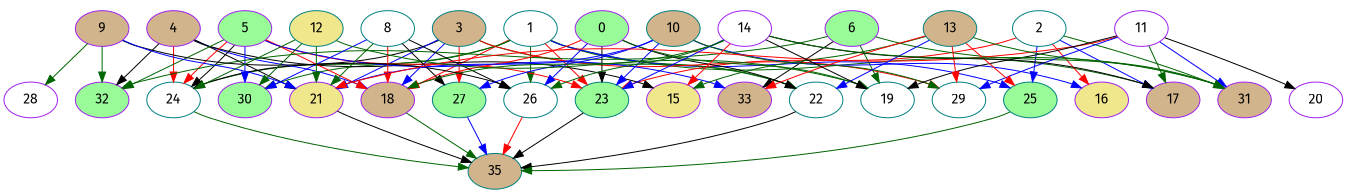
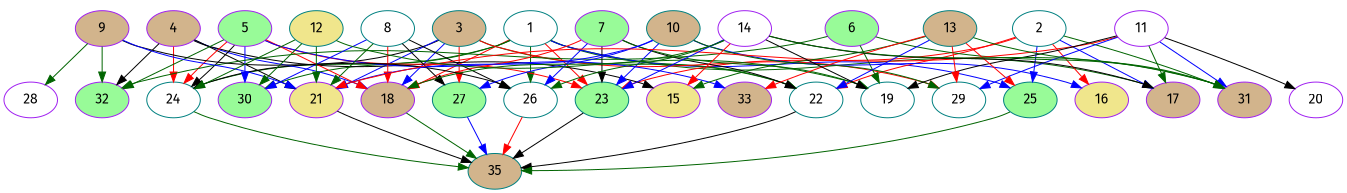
  digraph {
    fontname="Fira Sans"
    node [alpha=0.09 color=purple fillcolor=white fontname="Fira Sans" style=filled]
    edge [color=darkgreen fontname="Fira Sans"]
    1 [alpha=0.18 color=teal expect_size=42338304]
    17 [alpha=0.11 expect_size=33830912 fillcolor=tan]
    18 [expect_size=14430208 fillcolor=tan]
    22 [color=teal expect_size=13874176]
    23 [alpha=0.07 color=teal expect_size=9005056 fillcolor=palegreen]
    24 [alpha=0.17 color=teal expect_size=15904768]
    25 [alpha=0.03 color=teal expect_size=7454720 fillcolor=palegreen]
    26 [alpha=0.04 color=teal expect_size=46232576]
    30 [alpha=0.03 expect_size=12325888 fillcolor=palegreen]
    35 [alpha=0.18 color=teal expect_size=29898752 fillcolor=tan]
    2 [alpha=0.17 color=teal expect_size=23830528]
    16 [alpha=0.17 expect_size=10235904 fillcolor=khaki]
    31 [expect_size=49827840 fillcolor=tan]
    3 [alpha=0.05 color=teal expect_size=23389184 fillcolor=tan]
    21 [alpha=0.19 expect_size=39389184 fillcolor=khaki]
    27 [alpha=0.00 color=teal expect_size=38129664 fillcolor=palegreen]
    29 [alpha=0.04 color=teal expect_size=38403072]
    4 [alpha=0.13 expect_size=30977024 fillcolor=tan]
    15 [alpha=0.16 expect_size=6391808 fillcolor=khaki]
    32 [alpha=0.01 expect_size=46447616 fillcolor=palegreen]
    5 [alpha=0.02 expect_size=46924800 fillcolor=palegreen]
    33 [alpha=0.15 expect_size=20772864 fillcolor=tan]
    6 [alpha=0.10 expect_size=36948992 fillcolor=palegreen]
    19 [color=teal expect_size=43298816]
-   7 [alpha=0.12 expect_size=43651072 fillcolor=palegreen label=0]
+   7 [alpha=0.12 expect_size=43651072 fillcolor=palegreen]
    8 [alpha=0.12 color=teal expect_size=26252288]
    9 [alpha=0.12 expect_size=36486144 fillcolor=tan]
    28 [alpha=0.06 expect_size=17265664]
    10 [alpha=0.06 color=teal expect_size=5799936 fillcolor=tan]
    11 [expect_size=21958656]
    20 [alpha=0.16 expect_size=24392704]
    12 [alpha=0.18 color=teal expect_size=18317312 fillcolor=khaki]
    13 [alpha=0.03 color=teal expect_size=11030528 fillcolor=tan]
    14 [alpha=0.16 expect_size=22217728]
    1 -> 17
    1 -> 18 [color=red]
    1 -> 22
    1 -> 23 [color=red]
    1 -> 24
    1 -> 25 [color=blue]
    1 -> 26
    1 -> 30
    18 -> 35
    22 -> 35 [color=black]
    23 -> 35 [color=black]
    24 -> 35
    25 -> 35
    26 -> 35 [color=red]
    2 -> 17 [color=blue]
+   2 -> 22 [color=red]
    2 -> 23 [color=red]
    2 -> 25 [color=blue]
    2 -> 16 [color=red]
    2 -> 31
    3 -> 18 [color=blue]
    3 -> 22
    3 -> 24 [color=black]
    3 -> 21 [color=blue]
    3 -> 27 [color=red]
    3 -> 29 [color=red]
    21 -> 35 [color=black]
    27 -> 35 [color=blue]
    4 -> 18 [color=blue]
    4 -> 24 [color=red]
    4 -> 21 [color=black]
    4 -> 15 [color=black]
    4 -> 32 [color=black]
    5 -> 18 [color=red]
    5 -> 23 [color=red]
    5 -> 24 [color=red]
    5 -> 24 [color=black]
    5 -> 30 [color=blue]
    5 -> 32
    5 -> 33 [color=blue]
    6 -> 31
    6 -> 32
-   6 -> 33 [color=black]
    6 -> 19
    7 -> 18 [color=red]
    7 -> 22 [color=black]
    7 -> 23 [color=black]
    7 -> 26 [color=blue]
    7 -> 19
    8 -> 18 [color=red]
    8 -> 26 [color=black]
    8 -> 30 [color=blue]
    8 -> 21
    8 -> 27 [color=black]
    9 -> 26 [color=black]
    9 -> 21 [color=blue]
    9 -> 32
    9 -> 28
    10 -> 23 [color=blue]
    10 -> 16 [color=blue]
    10 -> 21 [color=blue]
    10 -> 27 [color=blue]
    10 -> 29
    11 -> 17
    11 -> 31 [color=blue]
    11 -> 21 [color=red]
    11 -> 29 [color=blue]
    11 -> 19 [color=black]
    11 -> 20 [color=black]
    12 -> 24
    12 -> 30
    12 -> 21
    12 -> 19
    13 -> 22 [color=blue]
    13 -> 25 [color=red]
    13 -> 31
    13 -> 29 [color=red]
    13 -> 15
    13 -> 33 [color=red]
    14 -> 17 [color=black]
    14 -> 18
    14 -> 23 [color=blue]
    14 -> 26
    14 -> 31
    14 -> 15 [color=red]
    14 -> 19 [color=black]
  }
